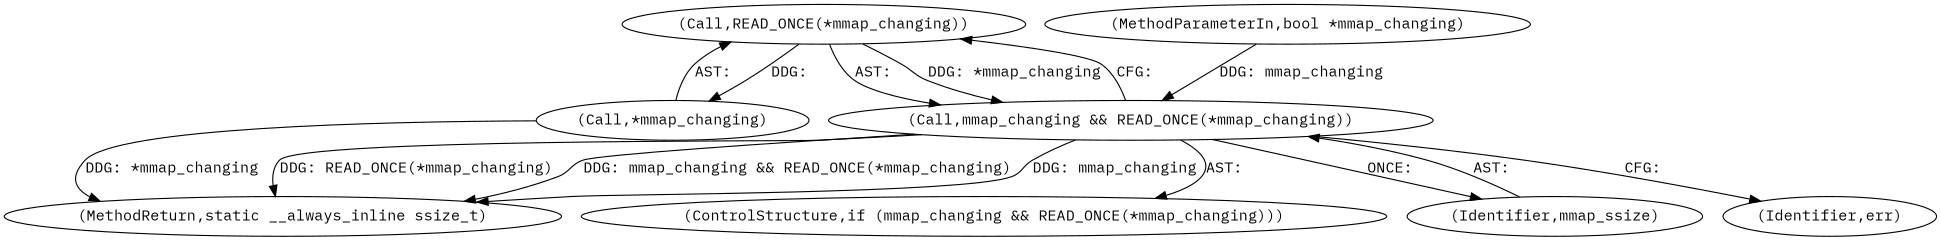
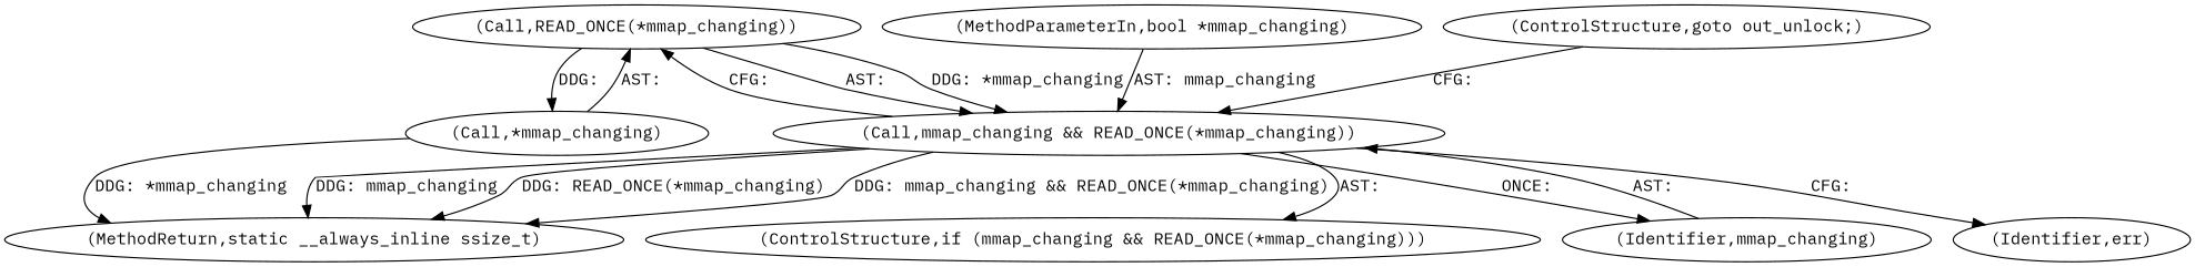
  digraph {
    fontname="IBM Plex Mono"
    node [fontname="IBM Plex Mono"]
    edge [fontname="IBM Plex Mono"]
    n1 [label="(Call,READ_ONCE(*mmap_changing))"]
    n2 [label="(Call,mmap_changing && READ_ONCE(*mmap_changing))"]
    n3 [label="(Call,*mmap_changing)"]
    n4 [label="(MethodReturn,static __always_inline ssize_t)"]
    n5 [label="(ControlStructure,if (mmap_changing && READ_ONCE(*mmap_changing)))"]
-   n6 [label="(Identifier,mmap_ssize)"]
+   n6 [label="(Identifier,mmap_changing)"]
    n7 [label="(Identifier,err)"]
    n8 [label="(MethodParameterIn,bool *mmap_changing)"]
+   n9 [label="(ControlStructure,goto out_unlock;)"]
    n1 -> n2 [label="AST: "]
    n1 -> n2 [label="DDG: *mmap_changing"]
    n1 -> n3 [label="DDG: "]
    n2 -> n1 [label="CFG: "]
    n2 -> n4 [label="DDG: mmap_changing && READ_ONCE(*mmap_changing)"]
    n2 -> n4 [label="DDG: mmap_changing"]
    n2 -> n4 [label="DDG: READ_ONCE(*mmap_changing)"]
    n2 -> n5 [label="AST: "]
    n2 -> n6 [label="ONCE: "]
    n2 -> n7 [label="CFG: "]
    n3 -> n1 [label="AST: "]
    n3 -> n4 [label="DDG: *mmap_changing"]
    n6 -> n2 [label="AST: "]
-   n8 -> n2 [label="DDG: mmap_changing"]
+   n8 -> n2 [label="AST: mmap_changing"]
+   n9 -> n2 [label="CFG: "]
  }
